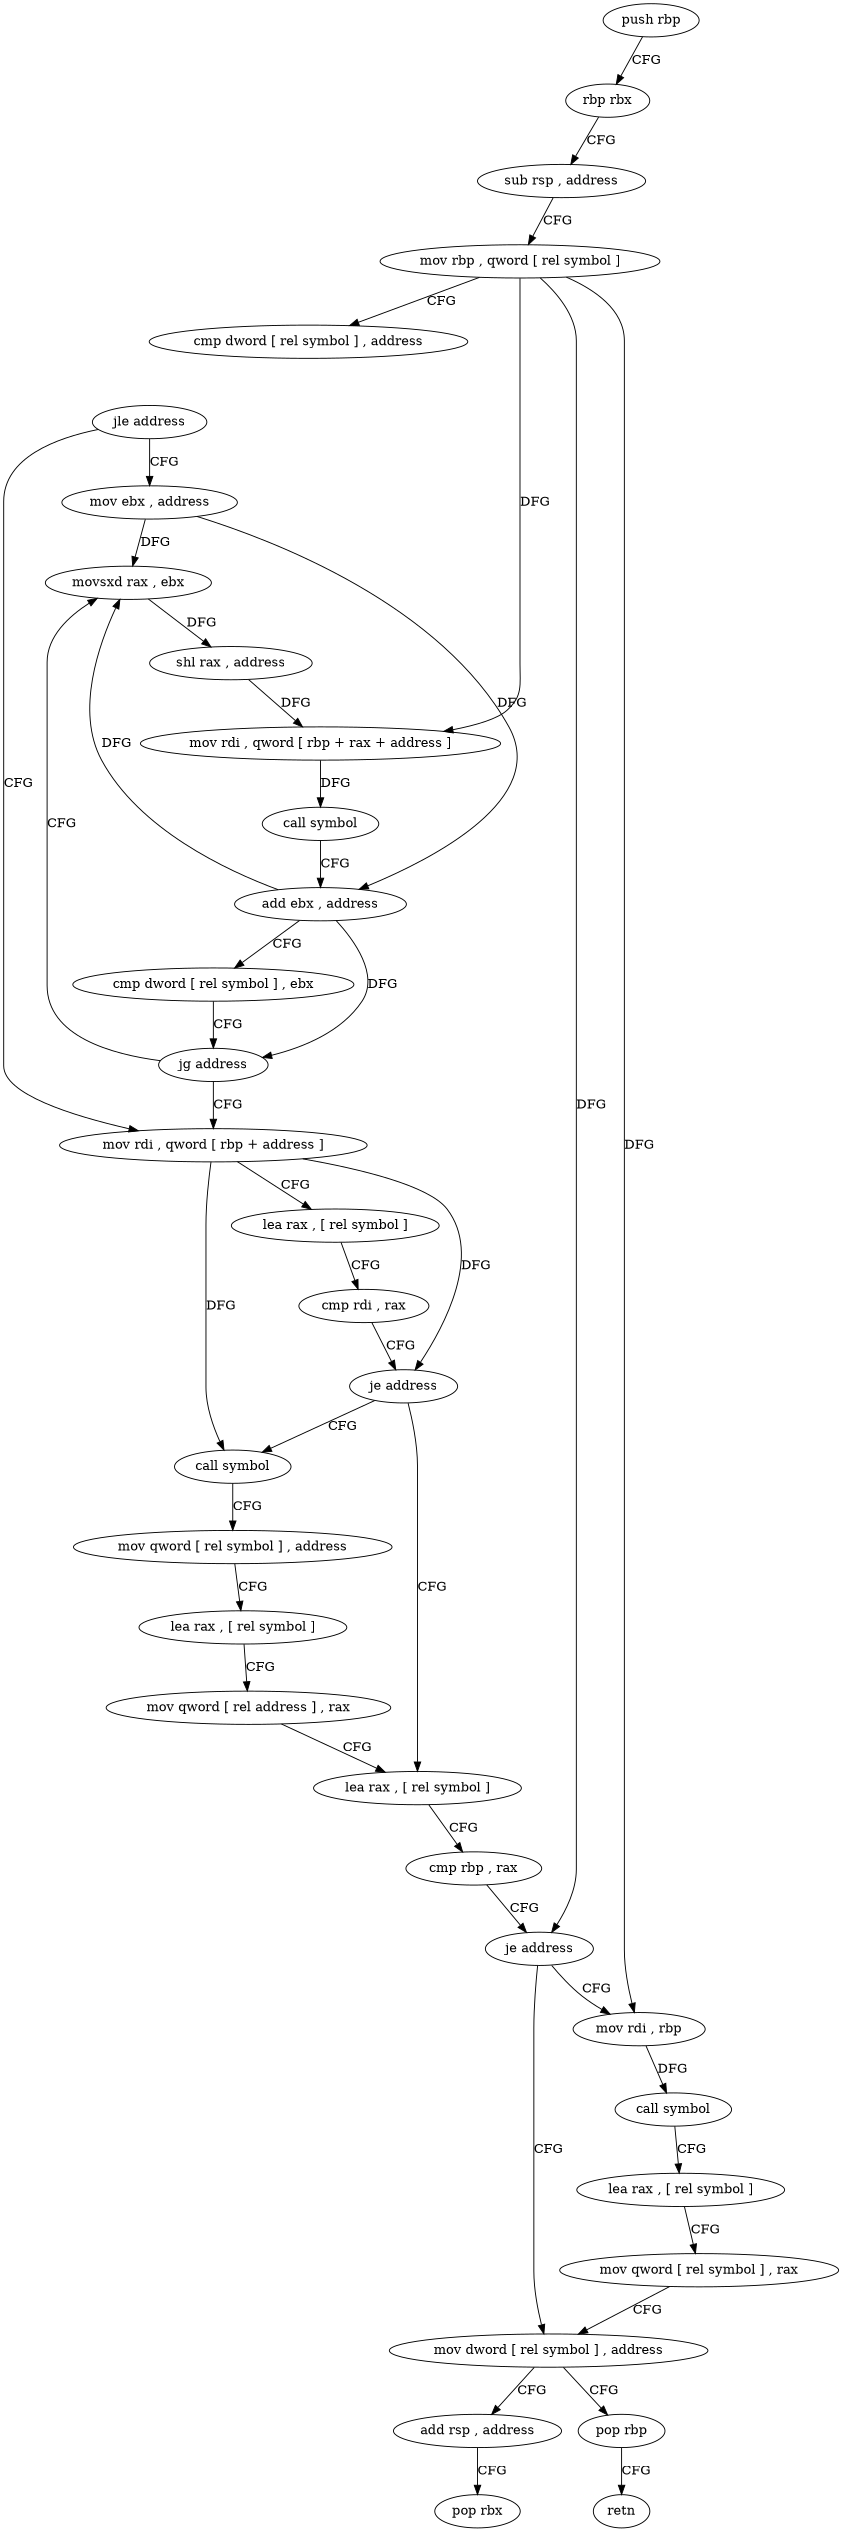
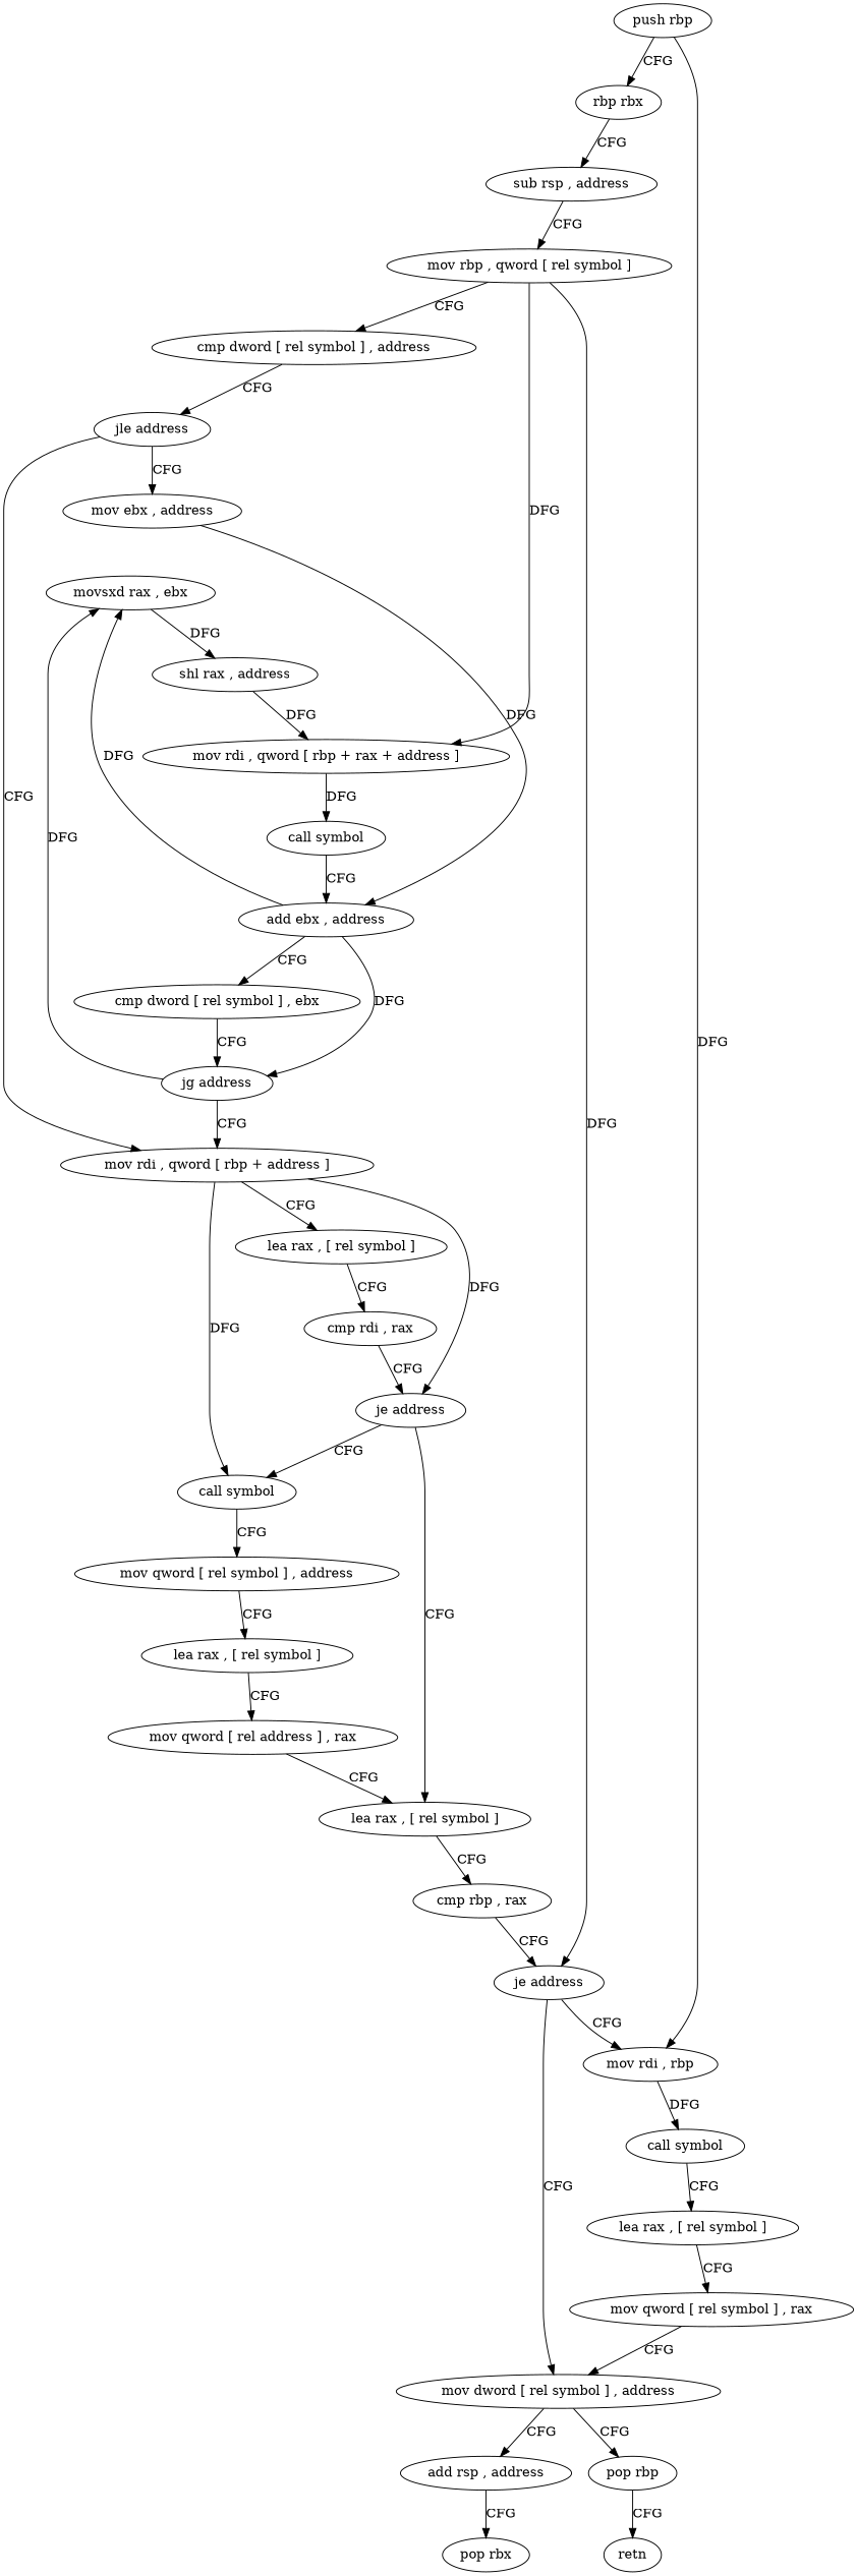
  digraph {
    n1 [label="push rbp"]
    n2 [label="rbp rbx"]
    n3 [label="sub rsp , address"]
    n4 [label="mov rbp , qword [ rel symbol ]"]
    n5 [label="cmp dword [ rel symbol ] , address"]
    n6 [label="je address"]
    n7 [label="mov rdi , rbp"]
    n8 [label="mov rdi , qword [ rbp + rax + address ]"]
    n9 [label="jle address"]
    n10 [label="mov rdi , qword [ rbp + address ]"]
    n11 [label="lea rax , [ rel symbol ]"]
    n12 [label="je address"]
    n13 [label="call symbol"]
    n14 [label="mov dword [ rel symbol ] , address"]
    n15 [label="call symbol"]
    n16 [label="call symbol"]
    n17 [label="mov ebx , address"]
    n18 [label="movsxd rax , ebx"]
    n19 [label="add ebx , address"]
    n20 [label="cmp rdi , rax"]
    n21 [label="lea rax , [ rel symbol ]"]
    n22 [label="mov qword [ rel symbol ] , address"]
    n23 [label="shl rax , address"]
    n24 [label="jg address"]
    n25 [label="cmp dword [ rel symbol ] , ebx"]
    n26 [label="cmp rbp , rax"]
    n27 [label="lea rax , [ rel symbol ]"]
    n28 [label="add rsp , address"]
    n29 [label="pop rbp"]
    n30 [label="pop rbx"]
    n31 [label="lea rax , [ rel symbol ]"]
    n32 [label="mov qword [ rel address ] , rax"]
    n33 [label=retn]
    n34 [label="mov qword [ rel symbol ] , rax"]
    n1 -> n2 [label=CFG]
    n2 -> n3 [label=CFG]
    n3 -> n4 [label=CFG]
    n4 -> n5 [label=CFG]
    n4 -> n6 [label=DFG]
-   n4 -> n7 [label=DFG]
+   n1 -> n7 [label=DFG]
    n4 -> n8 [label=DFG]
+   n5 -> n9 [label=CFG]
    n6 -> n7 [label=CFG]
    n6 -> n14 [label=CFG]
    n7 -> n15 [label=DFG]
    n8 -> n16 [label=DFG]
    n9 -> n10 [label=CFG]
    n9 -> n17 [label=CFG]
    n10 -> n11 [label=CFG]
    n10 -> n12 [label=DFG]
    n10 -> n13 [label=DFG]
    n11 -> n20 [label=CFG]
    n12 -> n13 [label=CFG]
    n12 -> n21 [label=CFG]
    n13 -> n22 [label=CFG]
    n14 -> n28 [label=CFG]
    n14 -> n29 [label=CFG]
    n15 -> n31 [label=CFG]
    n16 -> n19 [label=CFG]
-   n17 -> n18 [label=DFG]
    n17 -> n19 [label=DFG]
    n18 -> n23 [label=DFG]
    n19 -> n18 [label=DFG]
    n19 -> n24 [label=DFG]
    n19 -> n25 [label=CFG]
    n20 -> n12 [label=CFG]
    n21 -> n26 [label=CFG]
    n22 -> n27 [label=CFG]
    n23 -> n8 [label=DFG]
    n24 -> n10 [label=CFG]
-   n24 -> n18 [label=CFG]
+   n24 -> n18 [label=DFG]
    n25 -> n24 [label=CFG]
    n26 -> n6 [label=CFG]
    n27 -> n32 [label=CFG]
    n28 -> n30 [label=CFG]
    n29 -> n33 [label=CFG]
    n31 -> n34 [label=CFG]
    n32 -> n21 [label=CFG]
    n34 -> n14 [label=CFG]
  }
